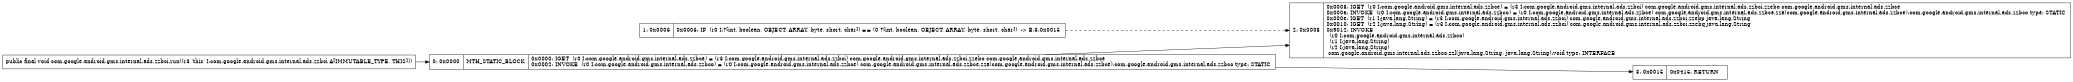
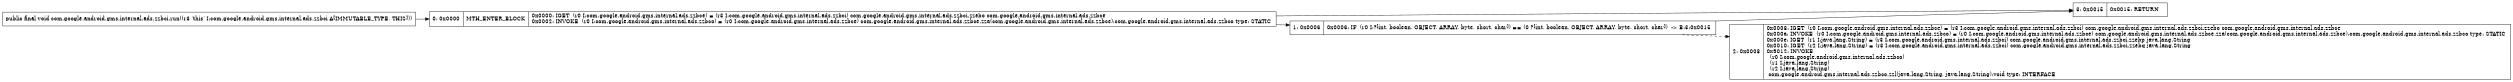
  digraph {
    rankdir=LR
    node [shape=record]
-   n1 [label="{0\:\ 0x0000|MTH_STATIC_BLOCK\l|0x0000: IGET  (r0 I:com.google.android.gms.internal.ads.zzbce) = (r3 I:com.google.android.gms.internal.ads.zzbci) com.google.android.gms.internal.ads.zzbci.zzebo com.google.android.gms.internal.ads.zzbce \l0x0002: INVOKE  (r0 I:com.google.android.gms.internal.ads.zzbco) = (r0 I:com.google.android.gms.internal.ads.zzbce) com.google.android.gms.internal.ads.zzbce.zza(com.google.android.gms.internal.ads.zzbce):com.google.android.gms.internal.ads.zzbco type: STATIC \l}"]
+   n1 [label="{0\:\ 0x0000|MTH_ENTER_BLOCK\l|0x0000: IGET  (r0 I:com.google.android.gms.internal.ads.zzbce) = (r3 I:com.google.android.gms.internal.ads.zzbci) com.google.android.gms.internal.ads.zzbci.zzebo com.google.android.gms.internal.ads.zzbce \l0x0002: INVOKE  (r0 I:com.google.android.gms.internal.ads.zzbco) = (r0 I:com.google.android.gms.internal.ads.zzbce) com.google.android.gms.internal.ads.zzbce.zza(com.google.android.gms.internal.ads.zzbce):com.google.android.gms.internal.ads.zzbco type: STATIC \l}"]
    n2 [label="{1\:\ 0x0006|0x0006: IF  (r0 I:?[int, boolean, OBJECT, ARRAY, byte, short, char]) == (0 ?[int, boolean, OBJECT, ARRAY, byte, short, char])  \-\> B:3:0x0015 \l}"]
-   n3 [label="{3\:\ 0x0015|0x0415: RETURN   \l}"]
+   n3 [label="{3\:\ 0x0015|0x0015: RETURN   \l}"]
    n4 [label="{2\:\ 0x0008|0x0008: IGET  (r0 I:com.google.android.gms.internal.ads.zzbce) = (r3 I:com.google.android.gms.internal.ads.zzbci) com.google.android.gms.internal.ads.zzbci.zzebo com.google.android.gms.internal.ads.zzbce \l0x000a: INVOKE  (r0 I:com.google.android.gms.internal.ads.zzbco) = (r0 I:com.google.android.gms.internal.ads.zzbce) com.google.android.gms.internal.ads.zzbce.zza(com.google.android.gms.internal.ads.zzbce):com.google.android.gms.internal.ads.zzbco type: STATIC \l0x000e: IGET  (r1 I:java.lang.String) = (r3 I:com.google.android.gms.internal.ads.zzbci) com.google.android.gms.internal.ads.zzbci.zzebp java.lang.String \l0x0010: IGET  (r2 I:java.lang.String) = (r3 I:com.google.android.gms.internal.ads.zzbci) com.google.android.gms.internal.ads.zzbci.zzebq java.lang.String \l0x9012: INVOKE  \l  (r0 I:com.google.android.gms.internal.ads.zzbco)\l  (r1 I:java.lang.String)\l  (r2 I:java.lang.String)\l com.google.android.gms.internal.ads.zzbco.zzl(java.lang.String, java.lang.String):void type: INTERFACE \l}"]
    n5 [label="{public final void com.google.android.gms.internal.ads.zzbci.run((r3 'this' I:com.google.android.gms.internal.ads.zzbci A[IMMUTABLE_TYPE, THIS])) }"]
-   n1 -> n4
+   n1 -> n2
    n1 -> n3
+   n2 -> n3
    n2 -> n4 [style=dashed]
    n5 -> n1
  }
